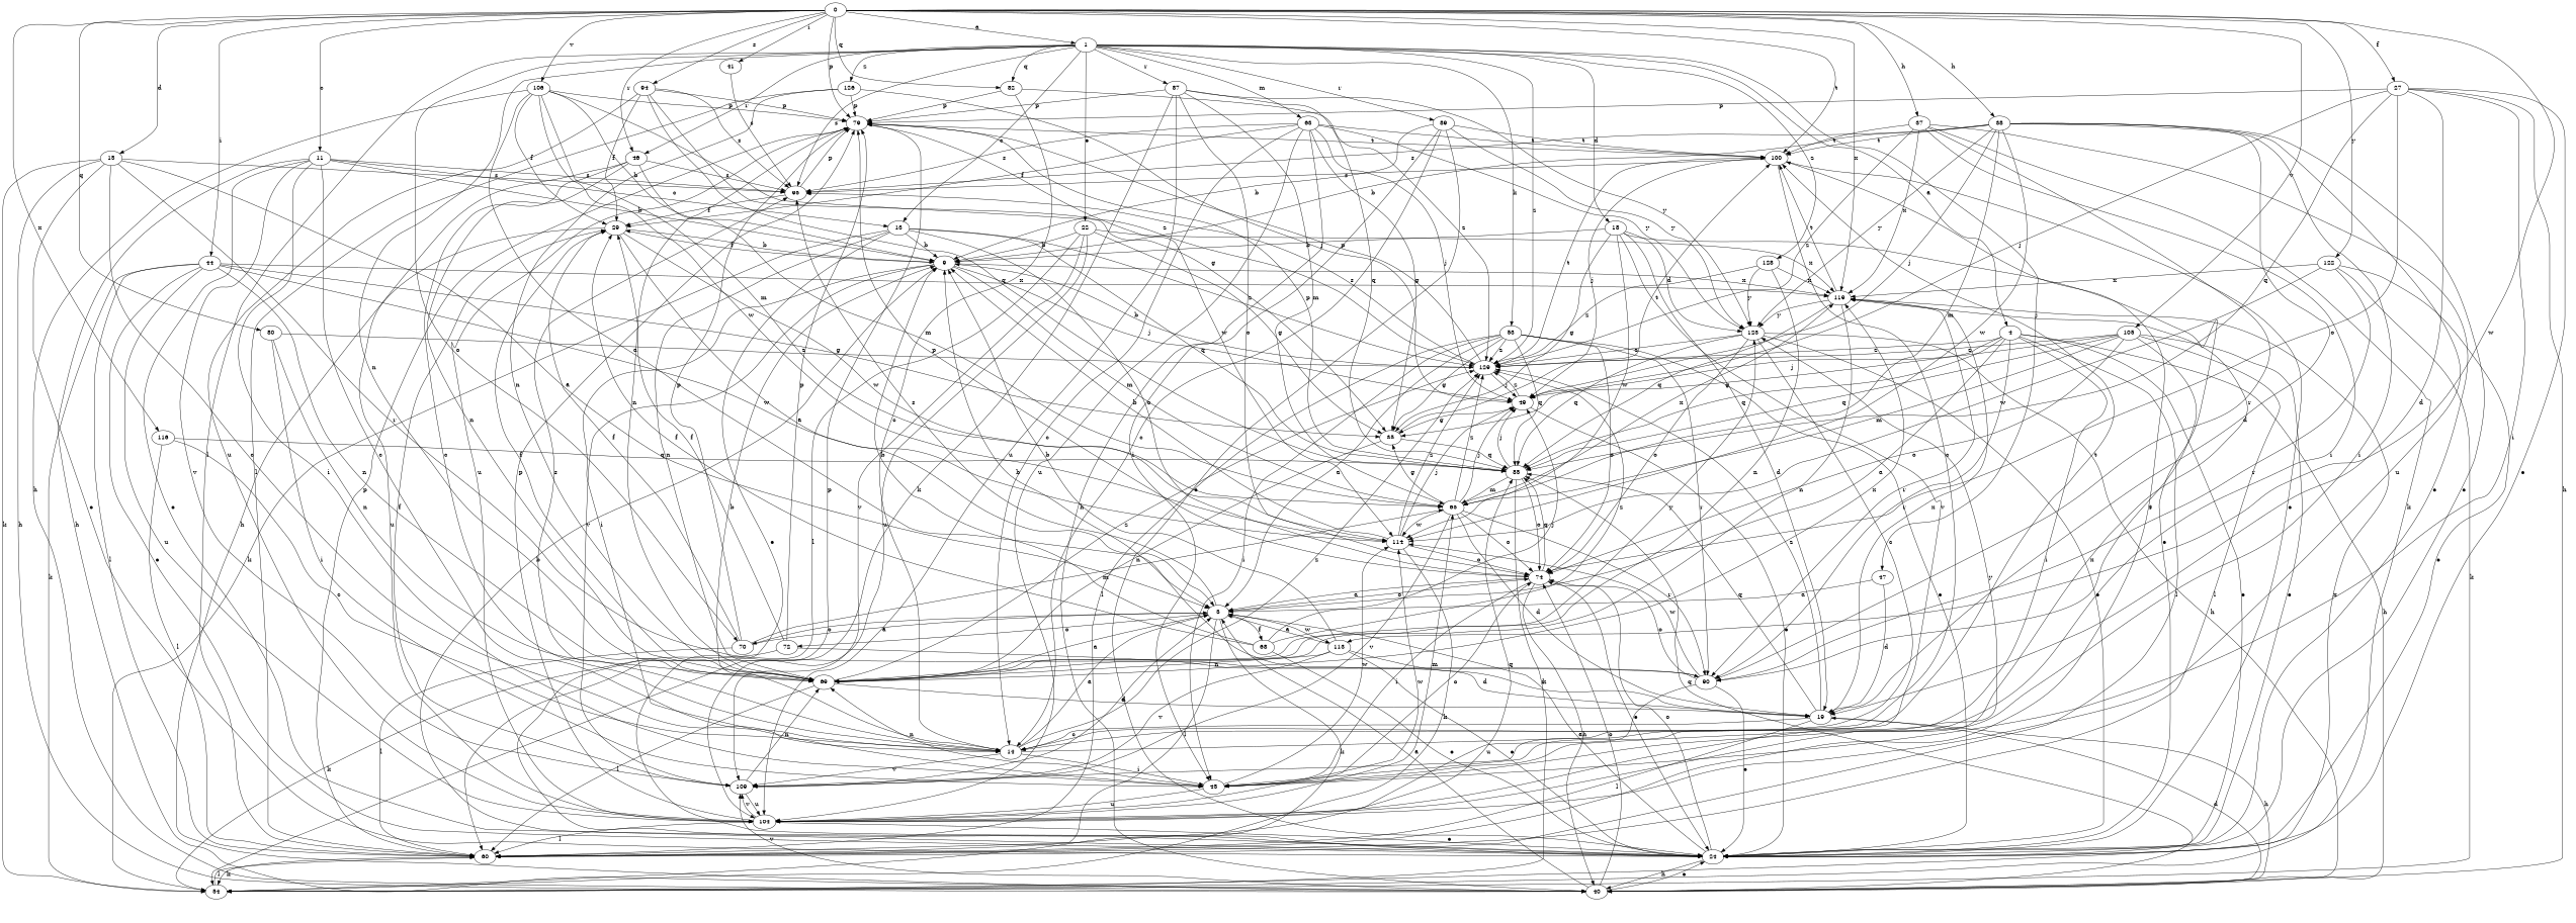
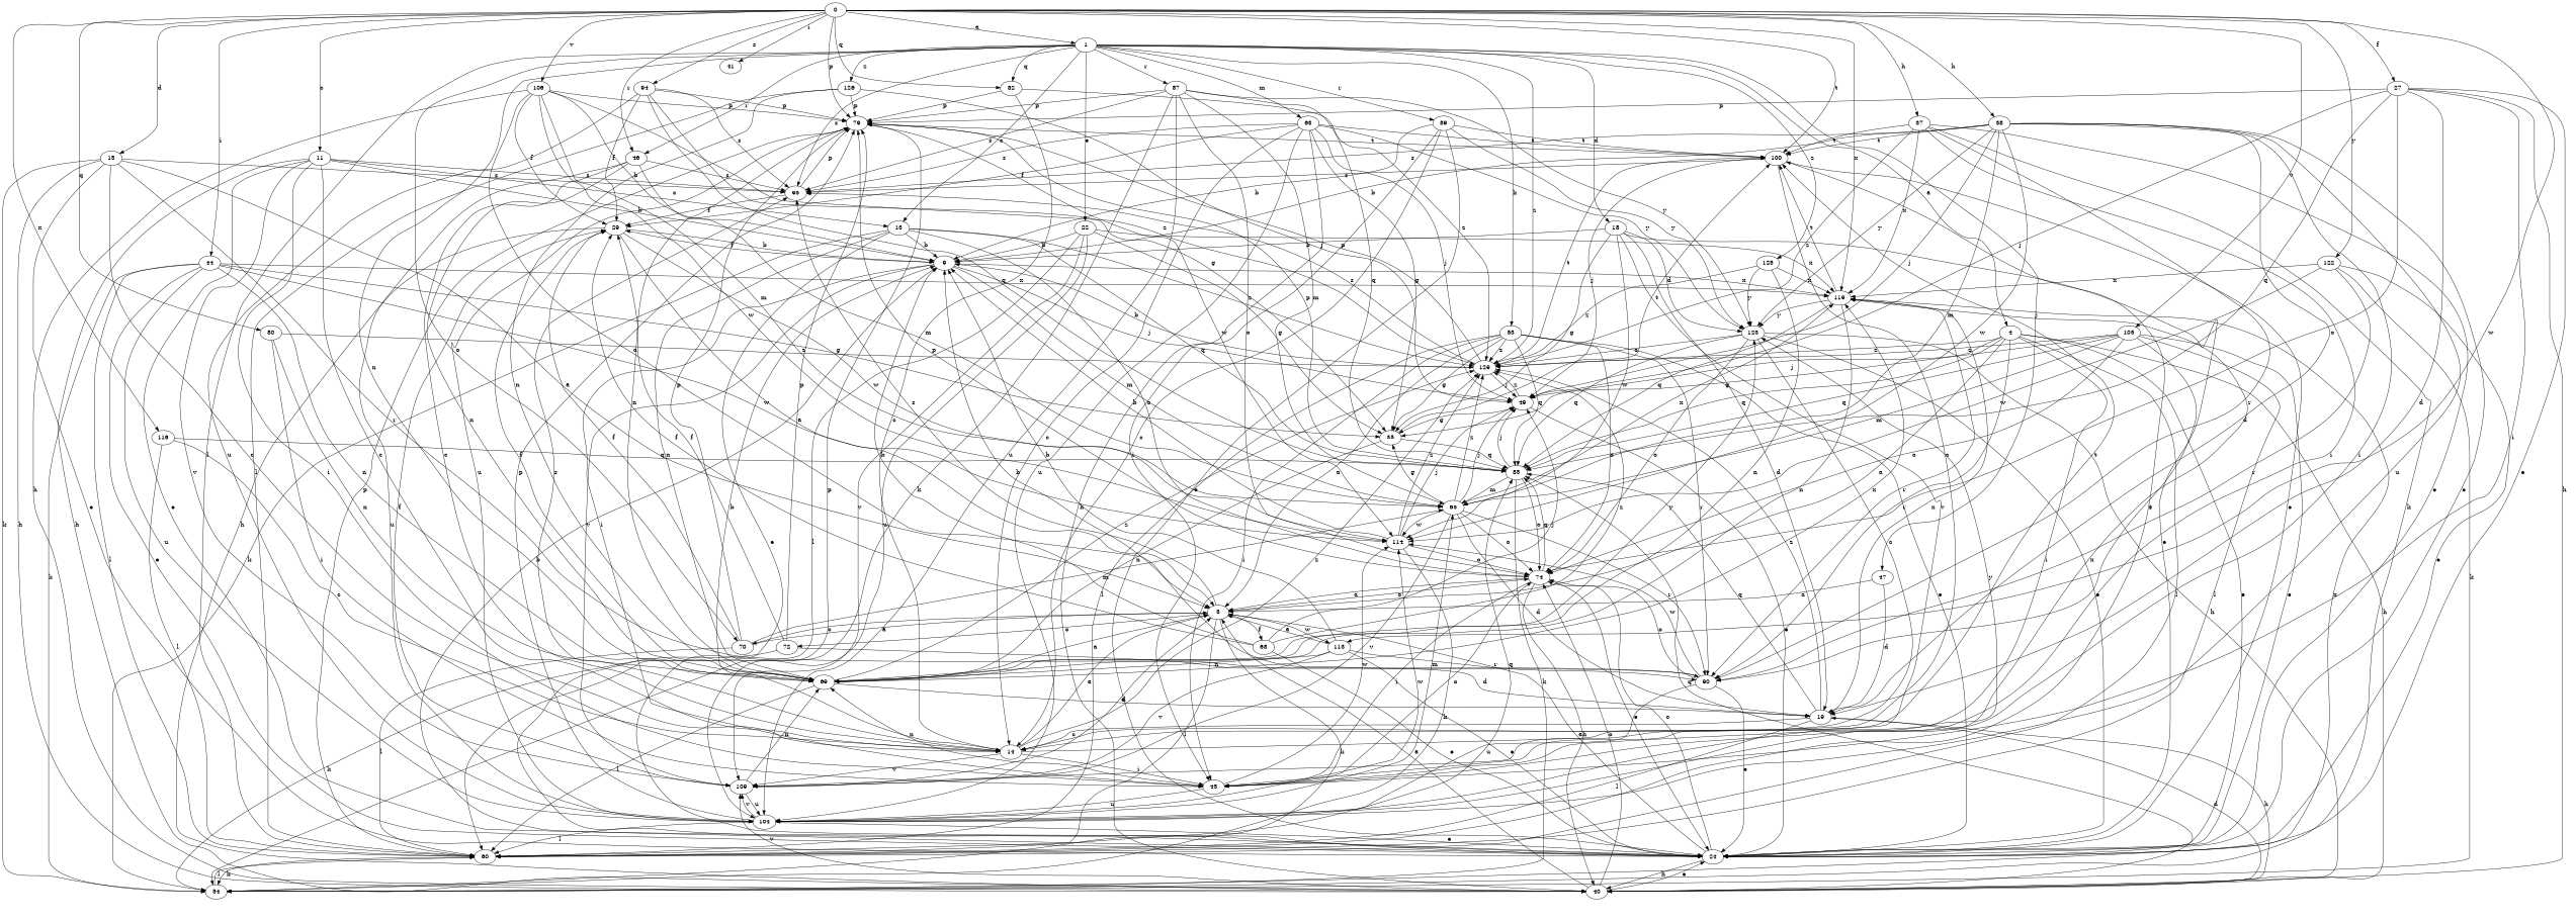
  strict digraph {
    0
    1
    11
    15
    27
    37
    38
    41
    44
    79
    80
    82
    n13 [label=46]
    94
    100
    105
    106
    113
    116
    119
    122
    4
    13
    18
    22
    47
    53
    60
    63
    69
    70
    87
    89
    95
    126
    128
    129
    24
    40
    45
    9
    109
    14
    5
    90
    54
    49
    85
    74
    19
    65
    114
    123
    104
    35
    29
    n57 [label=68]
    72
    0 -> 1 [label=a]
    0 -> 11 [label=c]
    0 -> 15 [label=d]
    0 -> 27 [label=f]
    0 -> 37 [label=h]
    0 -> 38 [label=h]
    0 -> 41 [label=i]
    0 -> 44 [label=i]
    0 -> 79 [label=p]
    0 -> 80 [label=q]
    0 -> 82 [label=q]
    0 -> n13 [label=r]
    0 -> 94 [label=s]
    0 -> 100 [label=t]
    0 -> 105 [label=v]
    0 -> 106 [label=v]
    0 -> 113 [label=w]
    0 -> 116 [label=x]
    0 -> 119 [label=x]
    0 -> 122 [label=y]
    1 -> 82 [label=q]
    1 -> n13 [label=r]
    1 -> 4 [label=a]
    1 -> 13 [label=c]
    1 -> 18 [label=d]
    1 -> 22 [label=e]
    1 -> 47 [label=j]
    1 -> 53 [label=k]
    1 -> 60 [label=l]
    1 -> 63 [label=m]
    1 -> 69 [label=n]
    1 -> 70 [label=o]
    1 -> 87 [label=r]
    1 -> 89 [label=r]
    1 -> 95 [label=s]
    1 -> 126 [label=z]
    1 -> 128 [label=z]
    1 -> 129 [label=z]
    11 -> 13 [label=c]
    11 -> 95 [label=s]
    11 -> 24 [label=e]
    11 -> 40 [label=h]
    11 -> 45 [label=i]
    11 -> 9 [label=b]
    11 -> 109 [label=v]
    11 -> 14 [label=c]
    15 -> 95 [label=s]
    15 -> 24 [label=e]
    15 -> 40 [label=h]
    15 -> 14 [label=c]
    15 -> 5 [label=a]
    15 -> 90 [label=r]
    15 -> 54 [label=k]
    27 -> 79 [label=p]
    27 -> 24 [label=e]
    27 -> 40 [label=h]
    27 -> 45 [label=i]
    27 -> 49 [label=j]
    27 -> 85 [label=q]
    27 -> 74 [label=o]
    27 -> 19 [label=d]
    37 -> 100 [label=t]
    37 -> 119 [label=x]
    37 -> 129 [label=z]
    37 -> 24 [label=e]
    37 -> 45 [label=i]
    37 -> 90 [label=r]
    37 -> 54 [label=k]
    38 -> 100 [label=t]
    38 -> 95 [label=s]
    38 -> 24 [label=e]
    38 -> 45 [label=i]
    38 -> 9 [label=b]
    38 -> 49 [label=j]
    38 -> 19 [label=d]
    38 -> 65 [label=m]
    38 -> 114 [label=w]
    38 -> 123 [label=y]
    38 -> 104 [label=u]
    44 -> 119 [label=x]
    44 -> 60 [label=l]
    44 -> 69 [label=n]
    44 -> 24 [label=e]
    44 -> 54 [label=k]
    44 -> 114 [label=w]
    44 -> 104 [label=u]
    44 -> 35 [label=g]
    79 -> 100 [label=t]
    79 -> 69 [label=n]
    79 -> 114 [label=w]
    79 -> 104 [label=u]
    80 -> 69 [label=n]
    80 -> 129 [label=z]
    80 -> 45 [label=i]
    82 -> 79 [label=p]
    82 -> 129 [label=z]
    82 -> 14 [label=c]
    n13 -> 69 [label=n]
    n13 -> 95 [label=s]
    n13 -> 40 [label=h]
    n13 -> 14 [label=c]
    n13 -> 65 [label=m]
    94 -> 79 [label=p]
    94 -> 95 [label=s]
    94 -> 85 [label=q]
    94 -> 104 [label=u]
    94 -> 35 [label=g]
    94 -> 29 [label=f]
    100 -> 95 [label=s]
    100 -> 24 [label=e]
    100 -> 14 [label=c]
    100 -> 49 [label=j]
    105 -> 60 [label=l]
    105 -> 129 [label=z]
    105 -> 24 [label=e]
    105 -> 90 [label=r]
    105 -> 85 [label=q]
    105 -> 74 [label=o]
    105 -> 65 [label=m]
    105 -> 35 [label=g]
    106 -> 79 [label=p]
    106 -> 129 [label=z]
    106 -> 40 [label=h]
    106 -> 9 [label=b]
    106 -> 5 [label=a]
    106 -> 65 [label=m]
    106 -> 114 [label=w]
    106 -> 29 [label=f]
    113 -> 69 [label=n]
    113 -> 24 [label=e]
    113 -> 9 [label=b]
    113 -> 109 [label=v]
    113 -> 5 [label=a]
-   113 -> 19 [label=r]
+   113 -> 90 [label=r]
    116 -> 60 [label=l]
    116 -> 14 [label=c]
    116 -> 85 [label=q]
    119 -> 100 [label=t]
    119 -> 69 [label=n]
    119 -> 90 [label=r]
    119 -> 85 [label=q]
    119 -> 123 [label=y]
    122 -> 119 [label=x]
    122 -> 24 [label=e]
    122 -> 90 [label=r]
    122 -> 54 [label=k]
    122 -> 114 [label=w]
    4 -> 60 [label=l]
    4 -> 129 [label=z]
    4 -> 24 [label=e]
    4 -> 40 [label=h]
    4 -> 45 [label=i]
    4 -> 5 [label=a]
    4 -> 90 [label=r]
    4 -> 49 [label=j]
    4 -> 85 [label=q]
    13 -> 69 [label=n]
    13 -> 129 [label=z]
    13 -> 24 [label=e]
    13 -> 9 [label=b]
    13 -> 54 [label=k]
    13 -> 85 [label=q]
    13 -> 74 [label=o]
    18 -> 24 [label=e]
    18 -> 9 [label=b]
    18 -> 109 [label=v]
    18 -> 19 [label=d]
    18 -> 114 [label=w]
    18 -> 123 [label=d]
    18 -> 35 [label=g]
    22 -> 119 [label=x]
    22 -> 60 [label=l]
    22 -> 9 [label=b]
    22 -> 109 [label=v]
    22 -> 104 [label=u]
    22 -> 35 [label=g]
    47 -> 5 [label=a]
    47 -> 19 [label=d]
    53 -> 60 [label=l]
    53 -> 129 [label=z]
    53 -> 24 [label=e]
    53 -> 45 [label=i]
    53 -> 5 [label=a]
    53 -> 90 [label=r]
    53 -> 85 [label=q]
    53 -> 74 [label=o]
    53 -> 35 [label=g]
    60 -> 79 [label=p]
    60 -> 100 [label=t]
    60 -> 54 [label=k]
    60 -> 85 [label=q]
    63 -> 100 [label=t]
    63 -> 95 [label=s]
    63 -> 40 [label=h]
    63 -> 14 [label=c]
    63 -> 49 [label=j]
    63 -> 123 [label=y]
    63 -> 104 [label=u]
    63 -> 35 [label=g]
    63 -> 29 [label=f]
    69 -> 119 [label=x]
    69 -> 60 [label=l]
    69 -> 129 [label=z]
    69 -> 5 [label=a]
    69 -> 19 [label=d]
    69 -> 123 [label=y]
    69 -> 29 [label=f]
    70 -> 79 [label=p]
    70 -> 60 [label=l]
    70 -> 5 [label=a]
    70 -> 65 [label=m]
    70 -> 29 [label=f]
    87 -> 79 [label=p]
-   41 -> 95 [label=s]
+   87 -> 95 [label=s]
    87 -> 54 [label=k]
    87 -> 85 [label=q]
    87 -> 74 [label=o]
    87 -> 65 [label=m]
    87 -> 123 [label=y]
    87 -> 104 [label=u]
    89 -> 100 [label=t]
    89 -> 24 [label=e]
    89 -> 45 [label=i]
    89 -> 9 [label=b]
    89 -> 14 [label=c]
    89 -> 123 [label=y]
    95 -> 79 [label=p]
    95 -> 29 [label=f]
    126 -> 79 [label=p]
    126 -> 60 [label=l]
    126 -> 69 [label=n]
    126 -> 49 [label=j]
    128 -> 119 [label=x]
    128 -> 69 [label=n]
    128 -> 129 [label=z]
    128 -> 123 [label=y]
    129 -> 79 [label=p]
    129 -> 100 [label=t]
    129 -> 95 [label=s]
    129 -> 9 [label=b]
    129 -> 49 [label=j]
    24 -> 79 [label=p]
    24 -> 40 [label=h]
    24 -> 9 [label=b]
    24 -> 5 [label=a]
    24 -> 74 [label=o]
    40 -> 24 [label=e]
    40 -> 109 [label=v]
    40 -> 5 [label=a]
    40 -> 85 [label=q]
    40 -> 74 [label=o]
    40 -> 19 [label=d]
    45 -> 69 [label=n]
    45 -> 74 [label=o]
    45 -> 114 [label=w]
    45 -> 104 [label=u]
    9 -> 119 [label=x]
    9 -> 45 [label=i]
    9 -> 109 [label=v]
    9 -> 49 [label=j]
    9 -> 65 [label=m]
    9 -> 29 [label=f]
    109 -> 69 [label=n]
    109 -> 5 [label=a]
    109 -> 104 [label=u]
    109 -> 29 [label=f]
    14 -> 100 [label=t]
    14 -> 95 [label=s]
    14 -> 129 [label=z]
    14 -> 45 [label=i]
    14 -> 9 [label=b]
    14 -> 109 [label=v]
    14 -> 5 [label=a]
    5 -> 113 [label=w]
    5 -> 60 [label=l]
    5 -> 70 [label=o]
    5 -> 95 [label=s]
    5 -> 54 [label=k]
    5 -> 74 [label=o]
    5 -> n57 [label=f]
    5 -> 72 [label=o]
    90 -> 24 [label=e]
    90 -> 9 [label=b]
    90 -> 74 [label=o]
    90 -> 114 [label=w]
    90 -> 104 [label=u]
    54 -> 119 [label=x]
    54 -> 60 [label=l]
    49 -> 129 [label=z]
    49 -> 24 [label=e]
    49 -> 35 [label=g]
    85 -> 79 [label=p]
    85 -> 54 [label=k]
    85 -> 49 [label=j]
    85 -> 74 [label=o]
    85 -> 65 [label=m]
    74 -> 79 [label=p]
    74 -> 24 [label=e]
    74 -> 40 [label=h]
    74 -> 45 [label=i]
    74 -> 5 [label=a]
    74 -> 85 [label=q]
    19 -> 119 [label=x]
    19 -> 60 [label=l]
    19 -> 129 [label=z]
    19 -> 40 [label=h]
    19 -> 14 [label=c]
    19 -> 85 [label=q]
    65 -> 119 [label=x]
    65 -> 129 [label=z]
    65 -> 109 [label=v]
    65 -> 90 [label=r]
    65 -> 49 [label=j]
    65 -> 74 [label=o]
    65 -> 19 [label=d]
    65 -> 114 [label=w]
    65 -> 35 [label=g]
    114 -> 129 [label=z]
    114 -> 9 [label=b]
    114 -> 54 [label=k]
    114 -> 49 [label=j]
    114 -> 74 [label=o]
    123 -> 129 [label=z]
    123 -> 24 [label=e]
    123 -> 40 [label=h]
    123 -> 14 [label=c]
    123 -> 85 [label=q]
    123 -> 74 [label=o]
    104 -> 79 [label=p]
    104 -> 119 [label=x]
    104 -> 60 [label=l]
    104 -> 24 [label=e]
    104 -> 109 [label=v]
    104 -> 65 [label=m]
    104 -> 114 [label=w]
    104 -> 123 [label=y]
    35 -> 100 [label=t]
    35 -> 69 [label=n]
    35 -> 85 [label=q]
    29 -> 9 [label=b]
    29 -> 5 [label=a]
    29 -> 114 [label=w]
    29 -> 104 [label=u]
    n57 -> 129 [label=z]
    n57 -> 24 [label=e]
    n57 -> 9 [label=b]
    n57 -> 49 [label=j]
    n57 -> 29 [label=f]
    72 -> 79 [label=p]
    72 -> 54 [label=k]
    72 -> 19 [label=d]
    72 -> 29 [label=f]
  }
